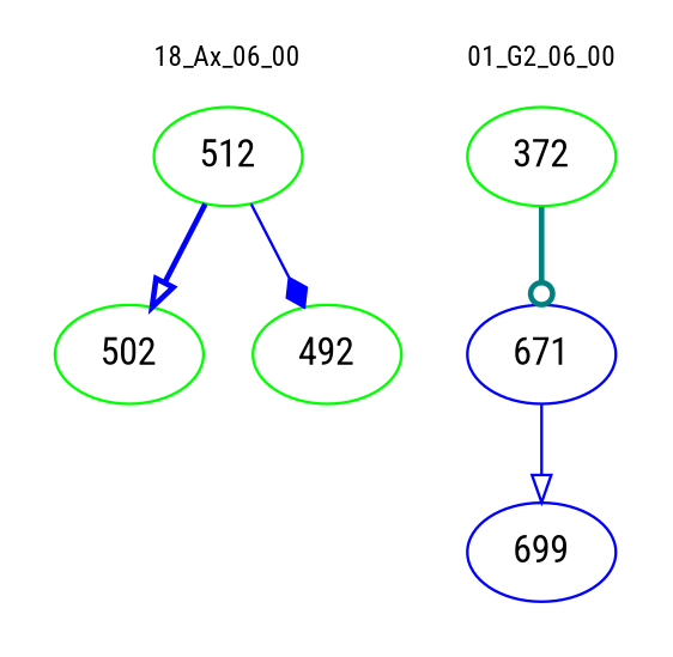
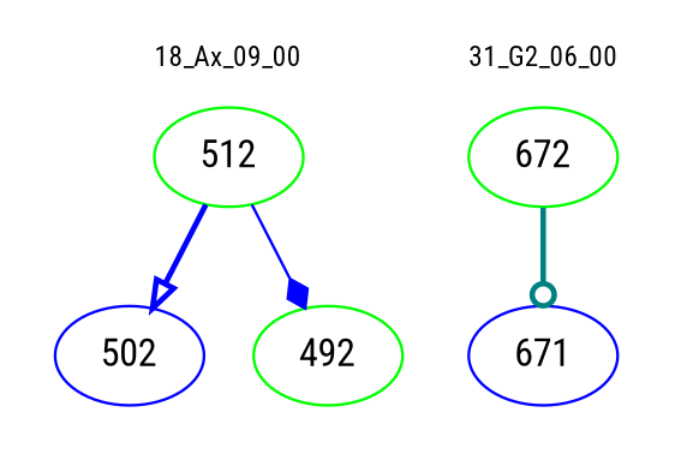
  digraph {
    fontname="Roboto Condensed"
    node [color=green fontname="Roboto Condensed"]
    edge [arrowhead=onormal color=blue fontname="Roboto Condensed" style=bold]
    n1 [label=512]
-   n2 [label=502]
+   n2 [color=blue label=502]
    n3 [label=492]
-   n4 [label=372]
+   n4 [label=672]
    n5 [color=blue label=671]
-   n6 [color=blue label=699]
    subgraph cluster_1 {
      color=white
      fontsize=10
-     label="18_Ax_06_00"
+     label="18_Ax_09_00"
      n1
      n2
      n3
    }
    subgraph cluster_2 {
      color=white
      fontsize=10
-     label="01_G2_06_00"
+     label="31_G2_06_00"
      n4
      n5
-     n6
    }
    n1 -> n2
    n1 -> n3 [arrowhead=diamond style=solid]
    n4 -> n5 [arrowhead=odot color=teal]
-   n5 -> n6 [style=solid]
  }
